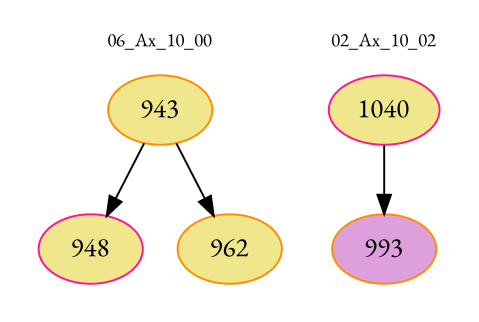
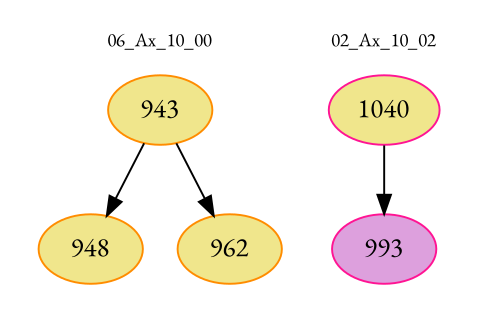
  digraph {
    fontname="EB Garamond"
    node [color=darkorange fillcolor=khaki fontname="EB Garamond" style=filled]
    edge [color=black fontname="EB Garamond"]
    n1 [label=943]
-   n2 [color=deeppink label=948]
+   n2 [label=948]
    n3 [label=962]
    n4 [color=deeppink label=1040]
-   n5 [fillcolor=plum label=993]
+   n5 [color=deeppink fillcolor=plum label=993]
    subgraph cluster_1 {
      color=white
      fontsize=10
      label="06_Ax_10_00"
      n1
      n2
      n3
    }
    subgraph cluster_2 {
      color=white
      fontsize=10
      label="02_Ax_10_02"
      n4
      n5
    }
    n1 -> n2
    n1 -> n3
    n4 -> n5
  }
